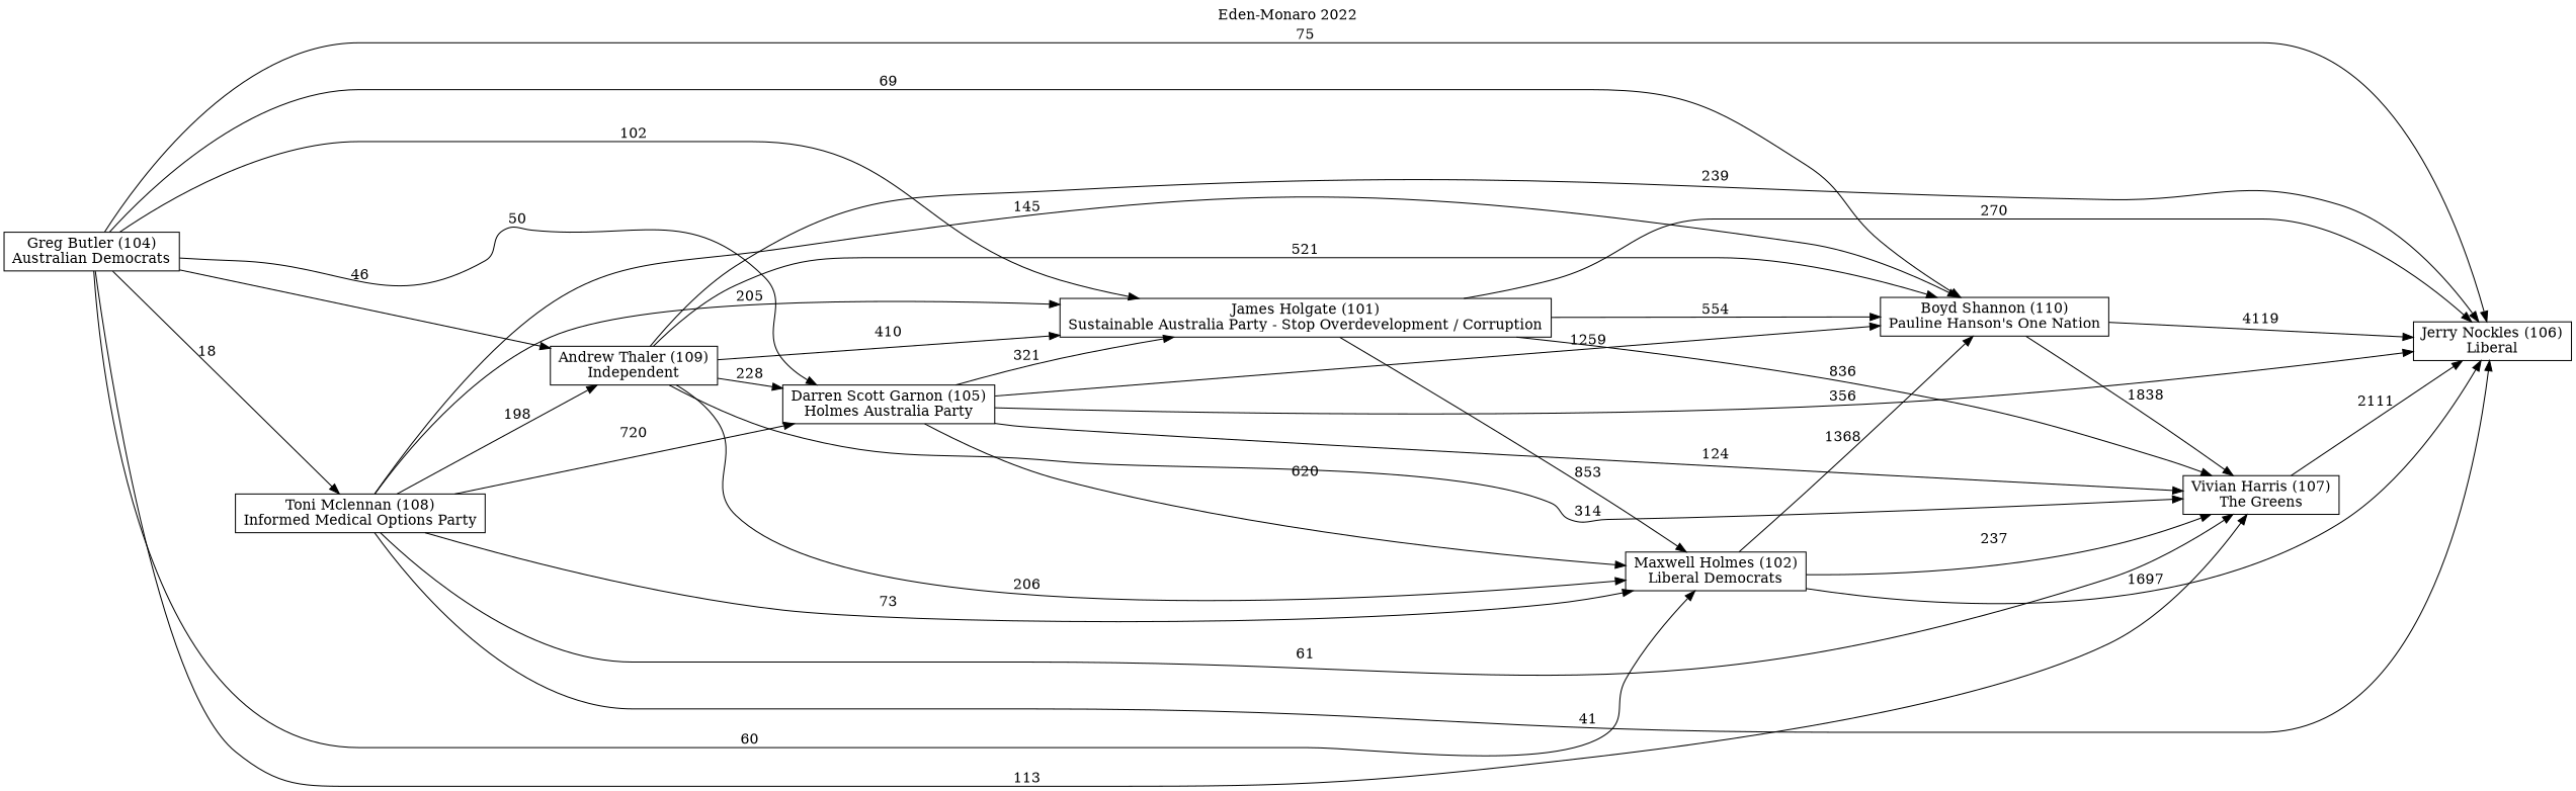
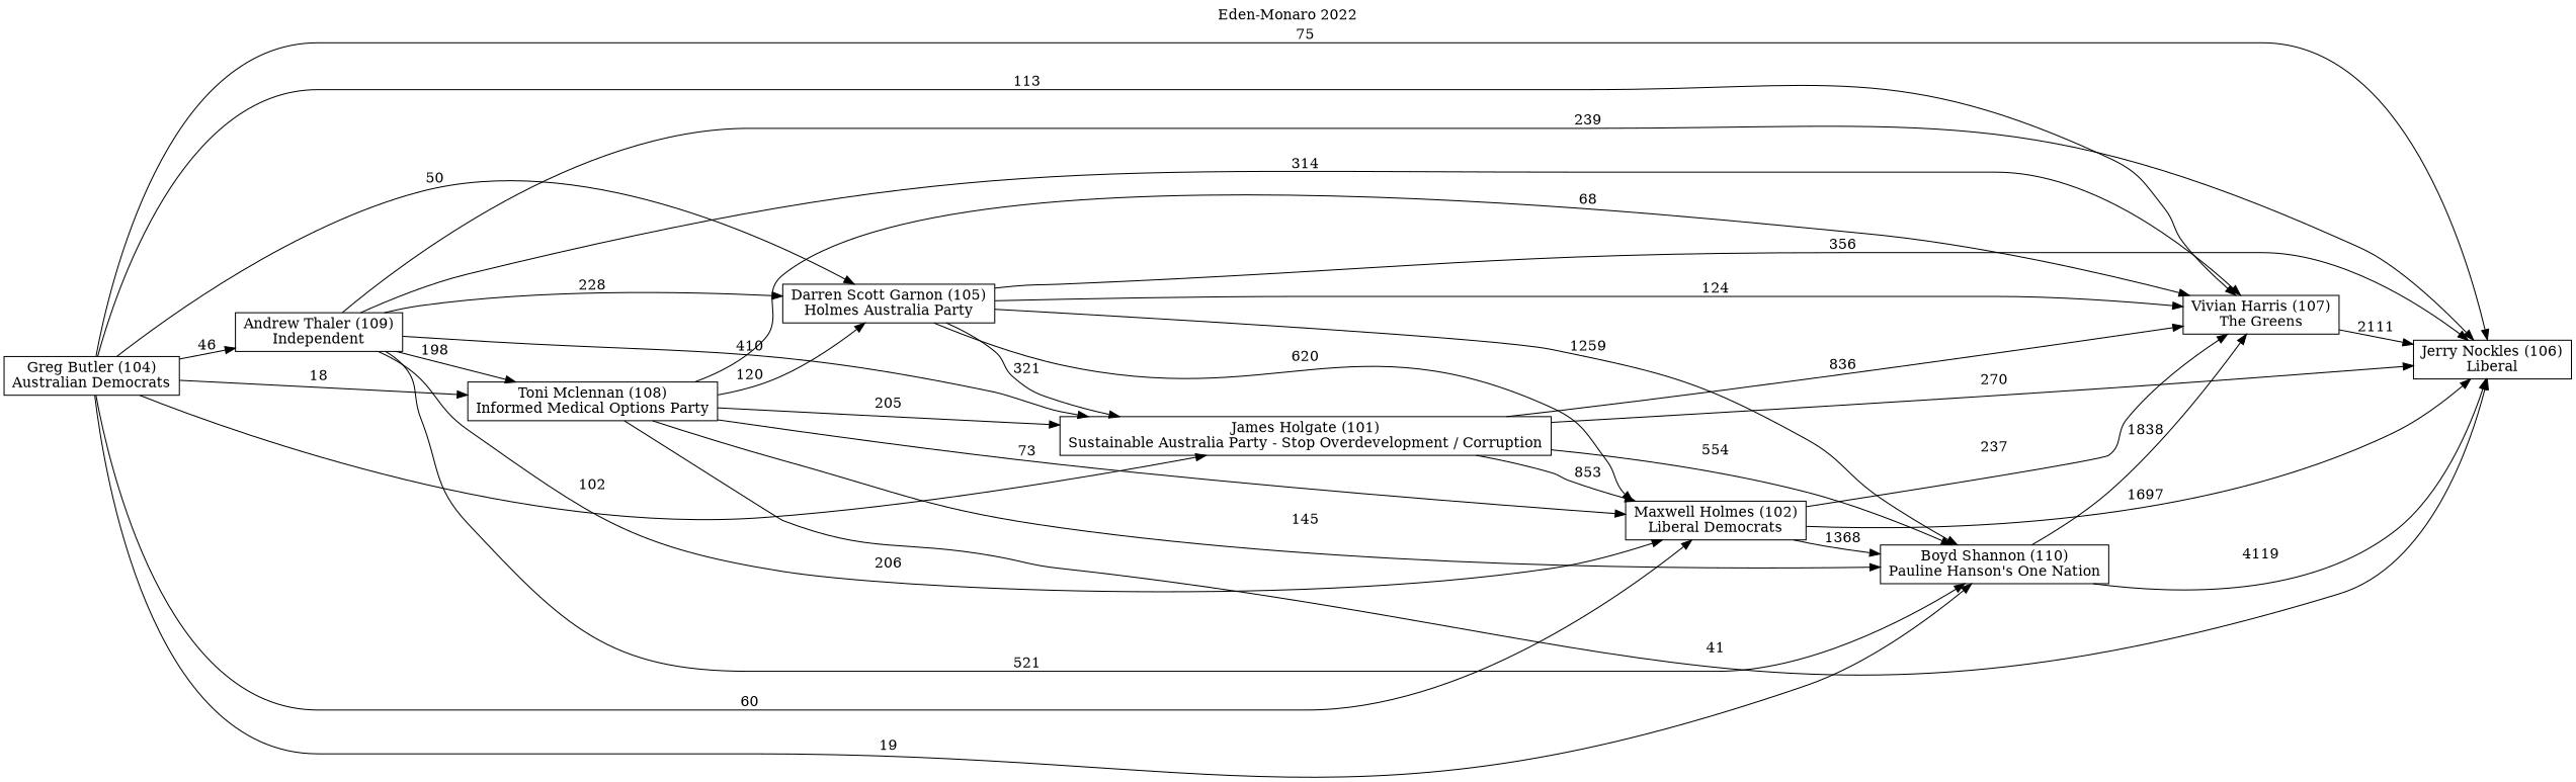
  digraph {
    label="Eden-Monaro 2022"
    labelloc=t
    mclimit=10
    rankdir=LR
    node [shape=box]
    n1 [label="Jerry Nockles (106)\nLiberal"]
    n2 [label="Vivian Harris (107)\nThe Greens"]
    n3 [label="Boyd Shannon (110)\nPauline Hanson's One Nation"]
    n4 [label="Maxwell Holmes (102)\nLiberal Democrats"]
    n5 [label="James Holgate (101)\nSustainable Australia Party - Stop Overdevelopment / Corruption"]
    n6 [label="Darren Scott Garnon (105)\nHolmes Australia Party"]
    n7 [label="Andrew Thaler (109)\nIndependent"]
    n8 [label="Toni Mclennan (108)\nInformed Medical Options Party"]
    n9 [label="Greg Butler (104)\nAustralian Democrats"]
    n2 -> n1 [label=2111]
    n3 -> n1 [label=4119]
    n3 -> n2 [label=1838]
    n4 -> n1 [label=1697]
    n4 -> n2 [label=237]
    n4 -> n3 [label=1368]
    n5 -> n1 [label=270]
    n5 -> n2 [label=836]
    n5 -> n3 [label=554]
    n5 -> n4 [label=853]
    n6 -> n1 [label=356]
    n6 -> n2 [label=124]
    n6 -> n3 [label=1259]
    n6 -> n4 [label=620]
    n6 -> n5 [label=321]
    n7 -> n1 [label=239]
    n7 -> n2 [label=314]
    n7 -> n3 [label=521]
    n7 -> n4 [label=206]
    n7 -> n5 [label=410]
    n7 -> n6 [label=228]
    n8 -> n1 [label=41]
-   n8 -> n2 [label=61]
+   n8 -> n2 [label=68]
    n8 -> n3 [label=145]
    n8 -> n4 [label=73]
    n8 -> n5 [label=205]
-   n8 -> n6 [label=720]
-   n8 -> n7 [label=198]
+   n8 -> n6 [label=120]
+   n7 -> n8 [label=198]
    n9 -> n1 [label=75]
    n9 -> n2 [label=113]
-   n9 -> n3 [label=69]
+   n9 -> n3 [label=19]
    n9 -> n4 [label=60]
    n9 -> n5 [label=102]
    n9 -> n6 [label=50]
    n9 -> n7 [label=46]
    n9 -> n8 [label=18]
  }
